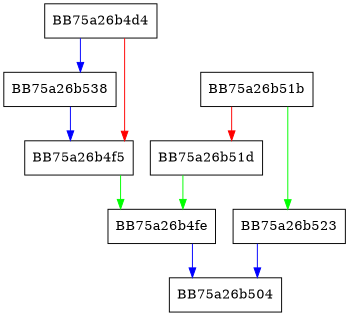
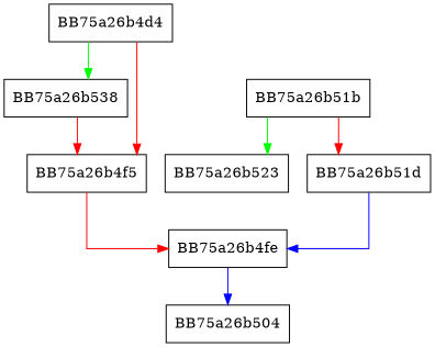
  digraph {
    splines=ortho
    node [shape=box]
    edge [color=green]
    BB75a26b4d4
    BB75a26b538
    BB75a26b4f5
    BB75a26b4fe
    BB75a26b51b
    BB75a26b523
    BB75a26b51d
    BB75a26b504
-   BB75a26b4d4 -> BB75a26b538 [color=blue]
+   BB75a26b4d4 -> BB75a26b538
    BB75a26b4d4 -> BB75a26b4f5 [color=red]
-   BB75a26b538 -> BB75a26b4f5 [color=blue]
-   BB75a26b4f5 -> BB75a26b4fe
+   BB75a26b538 -> BB75a26b4f5 [color=red]
+   BB75a26b4f5 -> BB75a26b4fe [color=red]
    BB75a26b4fe -> BB75a26b504 [color=blue]
    BB75a26b51b -> BB75a26b523
    BB75a26b51b -> BB75a26b51d [color=red]
-   BB75a26b523 -> BB75a26b504 [color=blue]
-   BB75a26b51d -> BB75a26b4fe
+   BB75a26b51d -> BB75a26b4fe [color=blue]
  }
